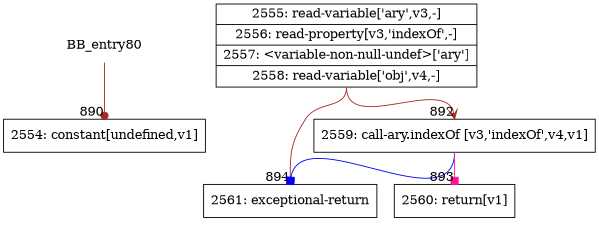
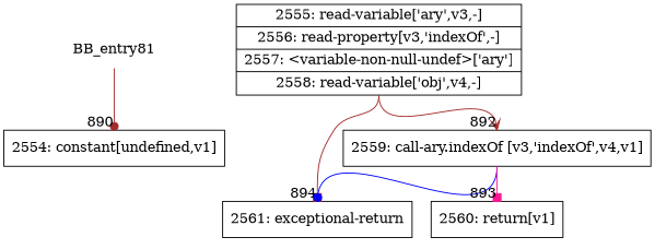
  digraph {
    rankdir=TD
    node [shape=record]
    edge [arrowhead=dot color=brown headport=n tailport=s]
-   BB_entry80 [shape=none]
+   BB_entry80 [shape=none label=BB_entry81]
    n2 [label="{2554: constant[undefined,v1]}"]
    n3 [label="{2555: read-variable['ary',v3,-]|2556: read-property[v3,'indexOf',-]|2557: \<variable-non-null-undef\>['ary']|2558: read-variable['obj',v4,-]}"]
    n4 [label="{2559: call-ary.indexOf [v3,'indexOf',v4,v1]}"]
    n5 [label="{2561: exceptional-return}"]
    n6 [label="{2560: return[v1]}"]
    BB_entry80 -> n2 [headlabel="    890"]
    n3 -> n4 [arrowhead=vee headlabel="      892"]
    n3 -> n5 [arrowhead=box headlabel="      894"]
-   n4 -> n5 [arrowhead=box color=blue]
+   n4 -> n5 [color=blue]
    n4 -> n6 [arrowhead=box color=deeppink headlabel="      893"]
  }
